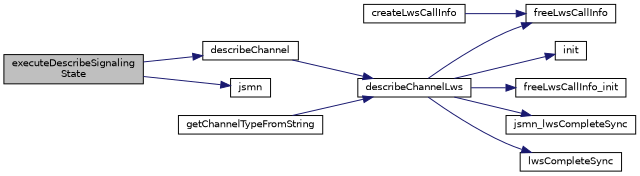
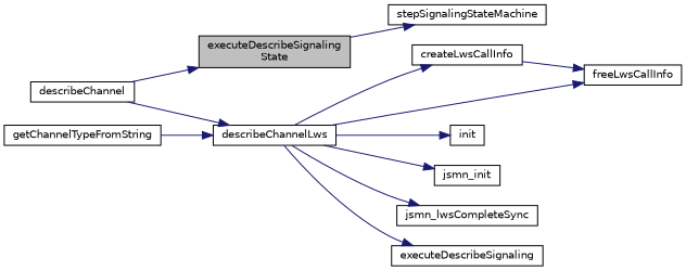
  digraph {
    rankdir=LR
    node [color=black fillcolor=white fontname=Helvetica fontsize=10 shape=record style=filled]
    edge [color=midnightblue fontname=Helvetica fontsize=10 labelfontname=Helvetica labelfontsize=10 style=solid]
    n1 [fillcolor=grey75 fontcolor=black height=0.2 label="executeDescribeSignaling\lState" width=0.4]
    n2 [height=0.2 label=describeChannel width=0.4]
-   n3 [height=0.2 label=jsmn width=0.4]
+   n3 [height=0.2 label=stepSignalingStateMachine width=0.4]
    n4 [height=0.2 label=describeChannelLws width=0.4]
    n5 [height=0.2 label=createLwsCallInfo width=0.4]
    n6 [height=0.2 label=freeLwsCallInfo width=0.4]
    n7 [height=0.2 label=init width=0.4]
-   n8 [height=0.2 label=freeLwsCallInfo_init width=0.4]
+   n8 [height=0.2 label=jsmn_init width=0.4]
    n9 [height=0.2 label=jsmn_lwsCompleteSync width=0.4]
-   n10 [height=0.2 label=lwsCompleteSync width=0.4]
+   n10 [height=0.2 label=executeDescribeSignaling width=0.4]
    n11 [height=0.2 label=getChannelTypeFromString width=0.4]
-   n1 -> n2
+   n2 -> n1
    n1 -> n3
    n2 -> n4
+   n4 -> n5
    n4 -> n6
    n4 -> n7
    n4 -> n8
    n4 -> n9
    n4 -> n10
    n5 -> n6
    n11 -> n4
  }
